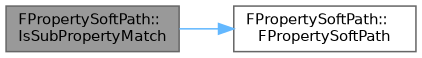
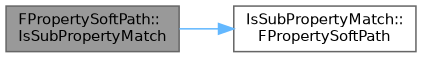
  digraph {
    rankdir=LR
    node [fontname=Helvetica fontsize=10 shape=box style=filled]
    n1 [color=gray40 fillcolor=grey60 fontcolor=black height=0.2 label="FPropertySoftPath::\lIsSubPropertyMatch" width=0.4]
-   n2 [color=grey40 fillcolor=white height=0.2 label="FPropertySoftPath::\lFPropertySoftPath" width=0.4]
+   n2 [color=grey40 fillcolor=white height=0.2 label="IsSubPropertyMatch::\lFPropertySoftPath" width=0.4]
    n1 -> n2 [color=steelblue1 fontname=Helvetica fontsize=10 labelfontname=Helvetica labelfontsize=10 style=solid]
  }
